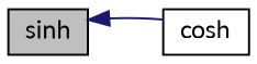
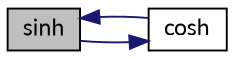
  digraph {
    rankdir=LR
    fontname=Lato
    node [color=black fontname=Lato fontsize=12 shape=record]
    edge [color=midnightblue fontname=Lato fontsize=12 labelfontname=Helvetica labelfontsize=12 style=solid]
    n1 [fillcolor=grey75 fontcolor=black height=0.2 label=sinh style=filled width=0.4]
    n2 [height=0.2 label=cosh width=0.4]
+   n1 -> n2
    n2 -> n1
  }
